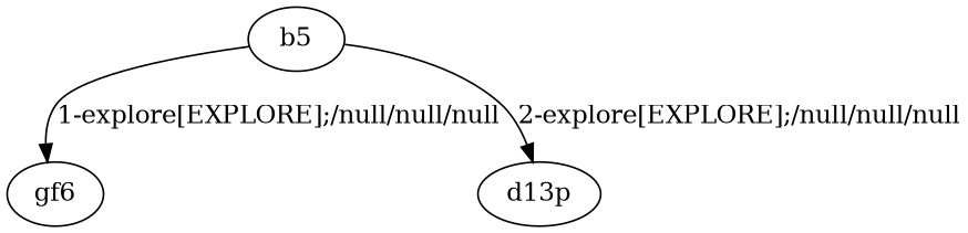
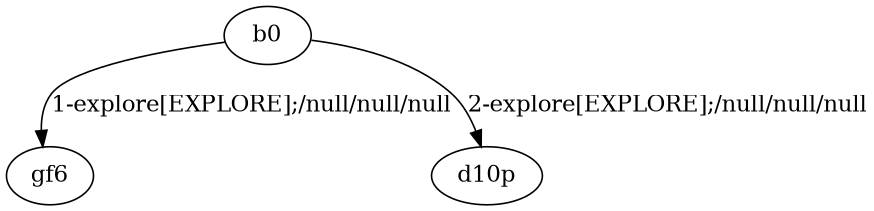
  digraph {
-   b0 [label=b5]
+   b0
    gf6
-   d13p
+   d13p [label=d10p]
    b0 -> gf6 [label="1-explore[EXPLORE];/null/null/null"]
    b0 -> d13p [label="2-explore[EXPLORE];/null/null/null"]
  }
